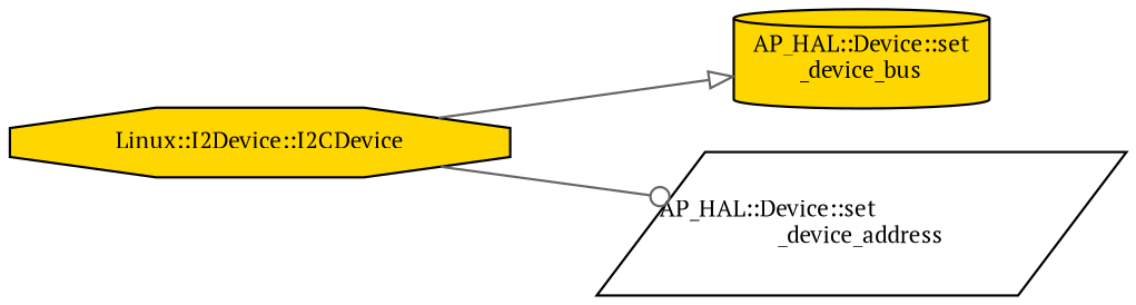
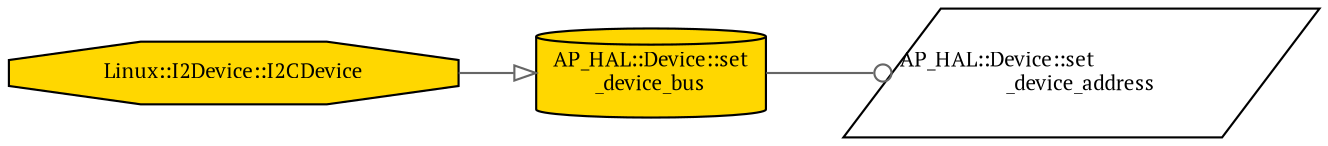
  digraph {
    fontname="PT Serif"
    rankdir=LR
    node [color=black fillcolor=gold fontname="PT Serif" fontsize=10 style=filled]
    edge [color=gray40 fontname="PT Serif" fontsize=10 labelfontname=Helvetica labelfontsize=10 style=solid]
    n1 [fontcolor=black height=0.2 label="Linux::I2Device::I2CDevice" shape=octagon width=0.4]
    n2 [height=0.2 label="AP_HAL::Device::set\l_device_bus" shape=cylinder width=0.4]
    n3 [fillcolor=white height=0.2 label="AP_HAL::Device::set\l_device_address" shape=parallelogram width=0.4]
    n1 -> n2 [arrowhead=onormal]
-   n1 -> n3 [arrowhead=odot]
+   n2 -> n3 [arrowhead=odot]
  }
